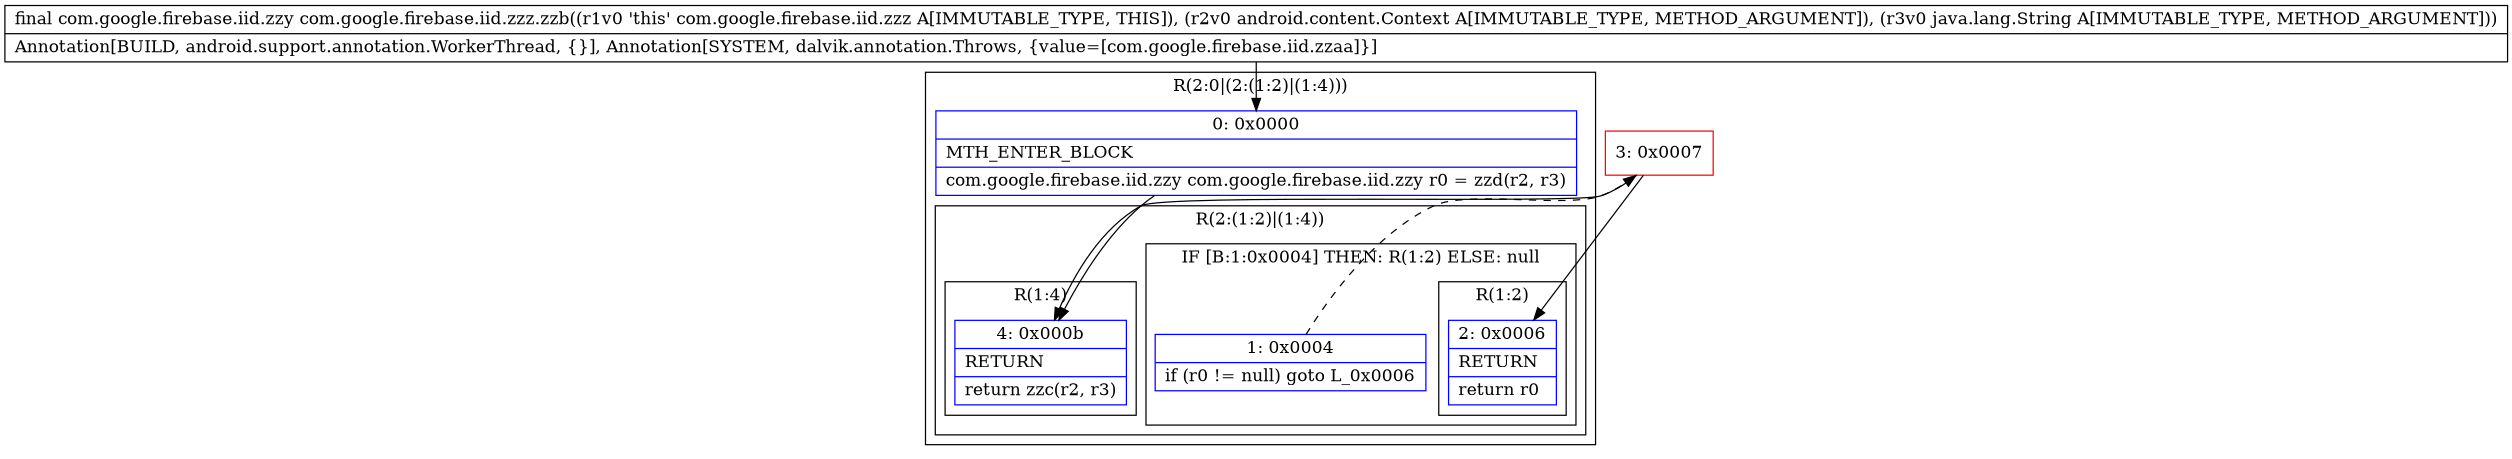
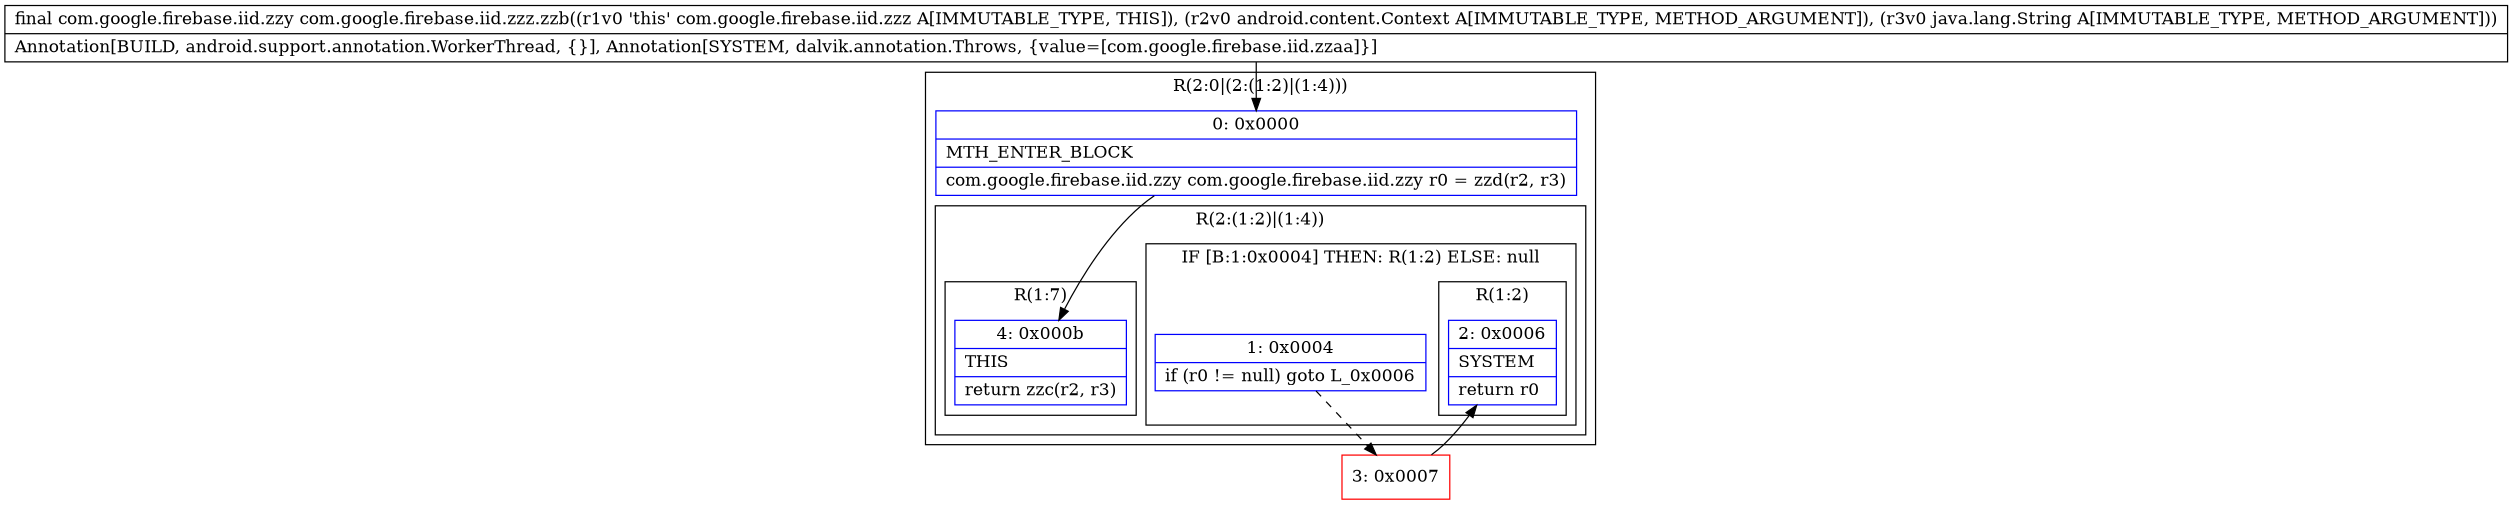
  digraph {
    node [color=blue shape=record]
-   n1 [label="{2\:\ 0x0006|RETURN\l|return r0\l}"]
+   n1 [label="{2\:\ 0x0006|SYSTEM\l|return r0\l}"]
    n2 [label="{1\:\ 0x0004|if (r0 != null) goto L_0x0006\l}"]
-   n3 [label="{4\:\ 0x000b|RETURN\l|return zzc(r2, r3)\l}"]
+   n3 [label="{4\:\ 0x000b|THIS\l|return zzc(r2, r3)\l}"]
    n4 [label="{0\:\ 0x0000|MTH_ENTER_BLOCK\l|com.google.firebase.iid.zzy com.google.firebase.iid.zzy r0 = zzd(r2, r3)\l}"]
    n5 [color=red label="{3\:\ 0x0007}"]
    n6 [label="{final com.google.firebase.iid.zzy com.google.firebase.iid.zzz.zzb((r1v0 'this' com.google.firebase.iid.zzz A[IMMUTABLE_TYPE, THIS]), (r2v0 android.content.Context A[IMMUTABLE_TYPE, METHOD_ARGUMENT]), (r3v0 java.lang.String A[IMMUTABLE_TYPE, METHOD_ARGUMENT]))  | Annotation[BUILD, android.support.annotation.WorkerThread, \{\}], Annotation[SYSTEM, dalvik.annotation.Throws, \{value=[com.google.firebase.iid.zzaa]\}]\l}" color=""]
    subgraph cluster_1 {
      label="R(2:0|(2:(1:2)|(1:4)))"
      n4
      subgraph cluster_2 {
        label="R(2:(1:2)|(1:4))"
        subgraph cluster_3 {
          label="IF [B:1:0x0004] THEN: R(1:2) ELSE: null"
          n2
          subgraph cluster_4 {
            label="R(1:2)"
            n1
          }
        }
        subgraph cluster_5 {
-         label="R(1:4)"
+         label="R(1:7)"
          n3
        }
      }
    }
    n2 -> n5 [style=dashed]
    n4 -> n3
    n5 -> n1
-   n5 -> n3
    n6 -> n4
  }
